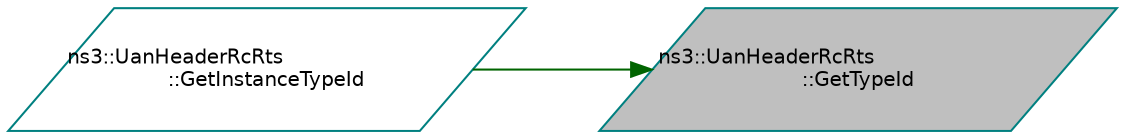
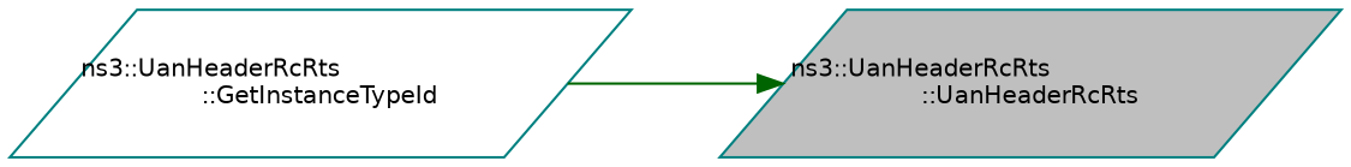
  digraph {
    rankdir=RL
    node [color=teal fontname=Helvetica fontsize=10 shape=parallelogram style=filled]
-   n1 [fillcolor=grey75 fontcolor=black height=0.2 label="ns3::UanHeaderRcRts\l::GetTypeId" width=0.4]
+   n1 [fillcolor=grey75 fontcolor=black height=0.2 label="ns3::UanHeaderRcRts\l::UanHeaderRcRts" width=0.4]
    n2 [fillcolor=white height=0.2 label="ns3::UanHeaderRcRts\l::GetInstanceTypeId" width=0.4]
    n1 -> n2 [color=darkgreen dir=back fontname=Helvetica fontsize=10 labelfontname=Helvetica labelfontsize=10 style=solid]
  }
